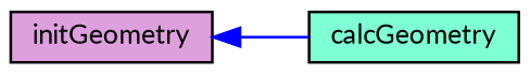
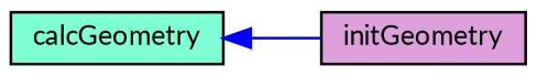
  digraph {
    rankdir=LR
    fontname=Lato
    node [color=black fontname=Lato fontsize=10 shape=record style=filled]
    n1 [fillcolor=aquamarine fontcolor=black height=0.2 label=calcGeometry width=0.4]
    n2 [height=0.2 label=initGeometry width=0.4 fillcolor=plum]
-   n2 -> n1 [color=blue dir=back fontname=Lato fontsize=10 labelfontname=FreeSans labelfontsize=10 style=solid]
+   n1 -> n2 [color=blue dir=back fontname=Lato fontsize=10 labelfontname=FreeSans labelfontsize=10 style=solid]
  }
